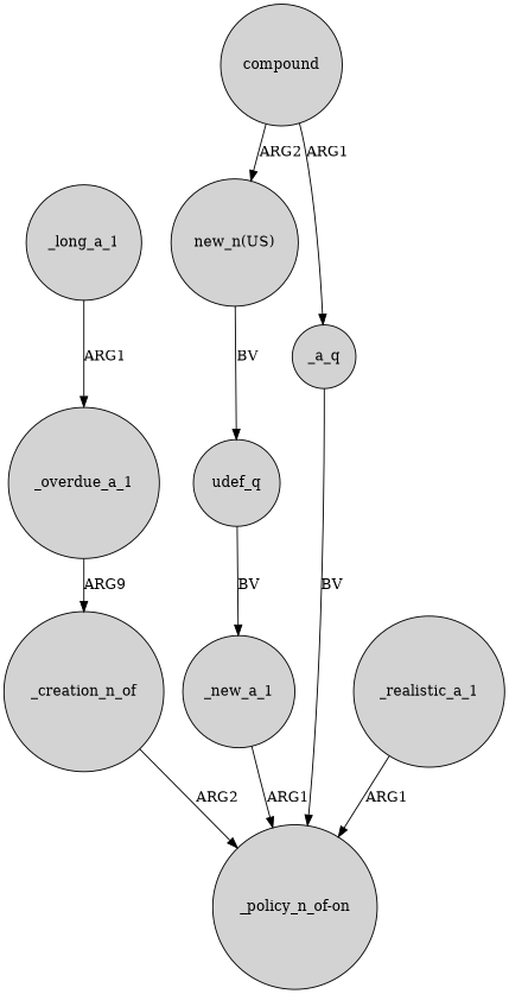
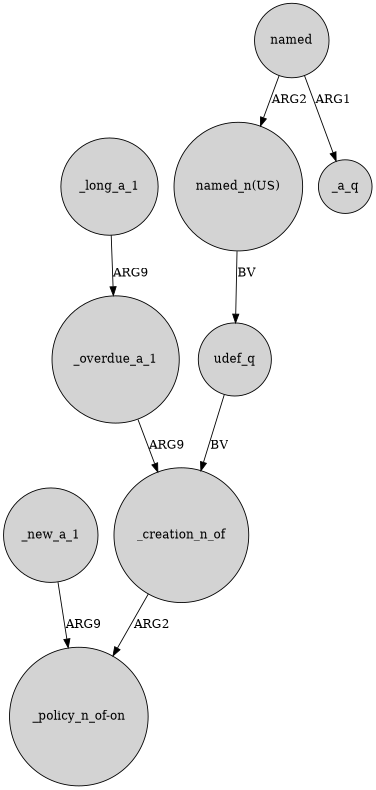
  digraph {
    node [shape=circle style=filled]
    udef_q
    _creation_n_of
    "_policy_n_of-on"
-   "named_n(US)" [label="new_n(US)"]
+   "named_n(US)"
    _a_q
    _long_a_1
    _overdue_a_1
    _new_a_1
-   compound
-   _realistic_a_1
-   udef_q -> _new_a_1 [label=BV]
+   compound [label=named]
+   udef_q -> _creation_n_of [label=BV]
    _creation_n_of -> "_policy_n_of-on" [label=ARG2]
    "named_n(US)" -> udef_q [label=BV]
-   _a_q -> "_policy_n_of-on" [label=BV]
-   _long_a_1 -> _overdue_a_1 [label=ARG1]
+   _long_a_1 -> _overdue_a_1 [label=ARG9]
    _overdue_a_1 -> _creation_n_of [label=ARG9]
-   _new_a_1 -> "_policy_n_of-on" [label=ARG1]
+   _new_a_1 -> "_policy_n_of-on" [label=ARG9]
    compound -> "named_n(US)" [label=ARG2]
    compound -> _a_q [label=ARG1]
-   _realistic_a_1 -> "_policy_n_of-on" [label=ARG1]
  }
